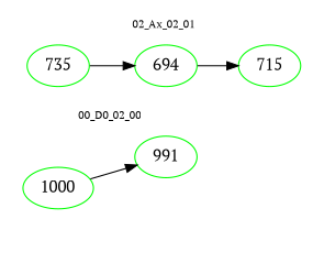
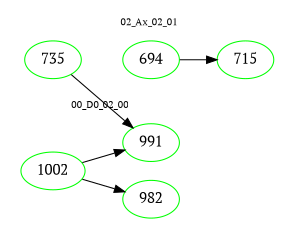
  digraph {
    fontname="PT Serif"
    rankdir=LR
    node [color=green fontname="PT Serif"]
    edge [color=black fontname="PT Serif"]
    n1 [label=735]
    n2 [label=694]
    n3 [label=715]
-   n4 [label=1000]
+   n4 [label=1002]
+   n5 [label=982]
    n6 [label=991]
    subgraph cluster_1 {
      color=white
      fontsize=10
      label="02_Ax_02_01"
      n1
      n2
      n3
    }
    subgraph cluster_2 {
      color=white
      fontsize=10
      label="00_D0_02_00"
      n4
+     n5
      n6
    }
-   n1 -> n2
+   n1 -> n6
    n2 -> n3
+   n4 -> n5
    n4 -> n6
  }
